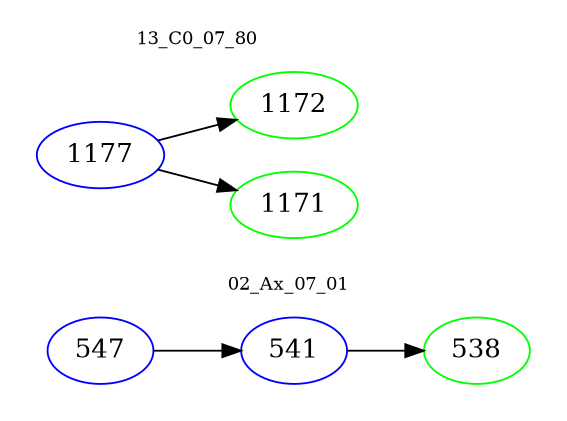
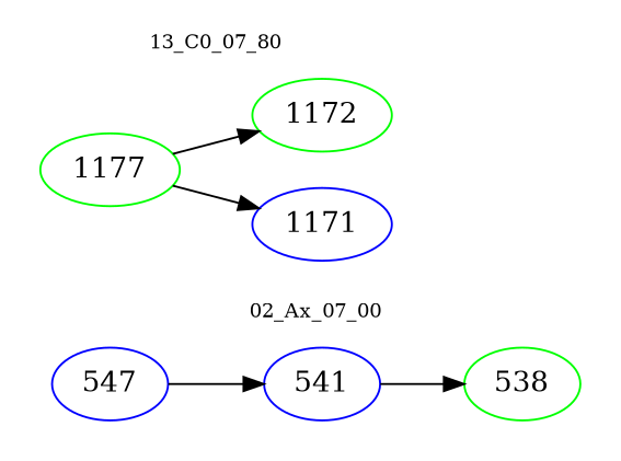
  digraph {
    rankdir=LR
    node [color=blue]
    edge [color=black]
    n1 [label=547]
    n2 [label=541]
    n3 [color=green label=538]
-   n4 [label=1177]
-   n5 [color=green label=1171]
+   n4 [color=green label=1177]
+   n5 [label=1171]
    n6 [color=green label=1172]
    subgraph cluster_1 {
      color=white
      fontsize=10
-     label="02_Ax_07_01"
+     label="02_Ax_07_00"
      n1
      n2
      n3
    }
    subgraph cluster_2 {
      color=white
      fontsize=10
      label="13_C0_07_80"
      n4
      n5
      n6
    }
    n1 -> n2
    n2 -> n3
    n4 -> n5
    n4 -> n6
  }
